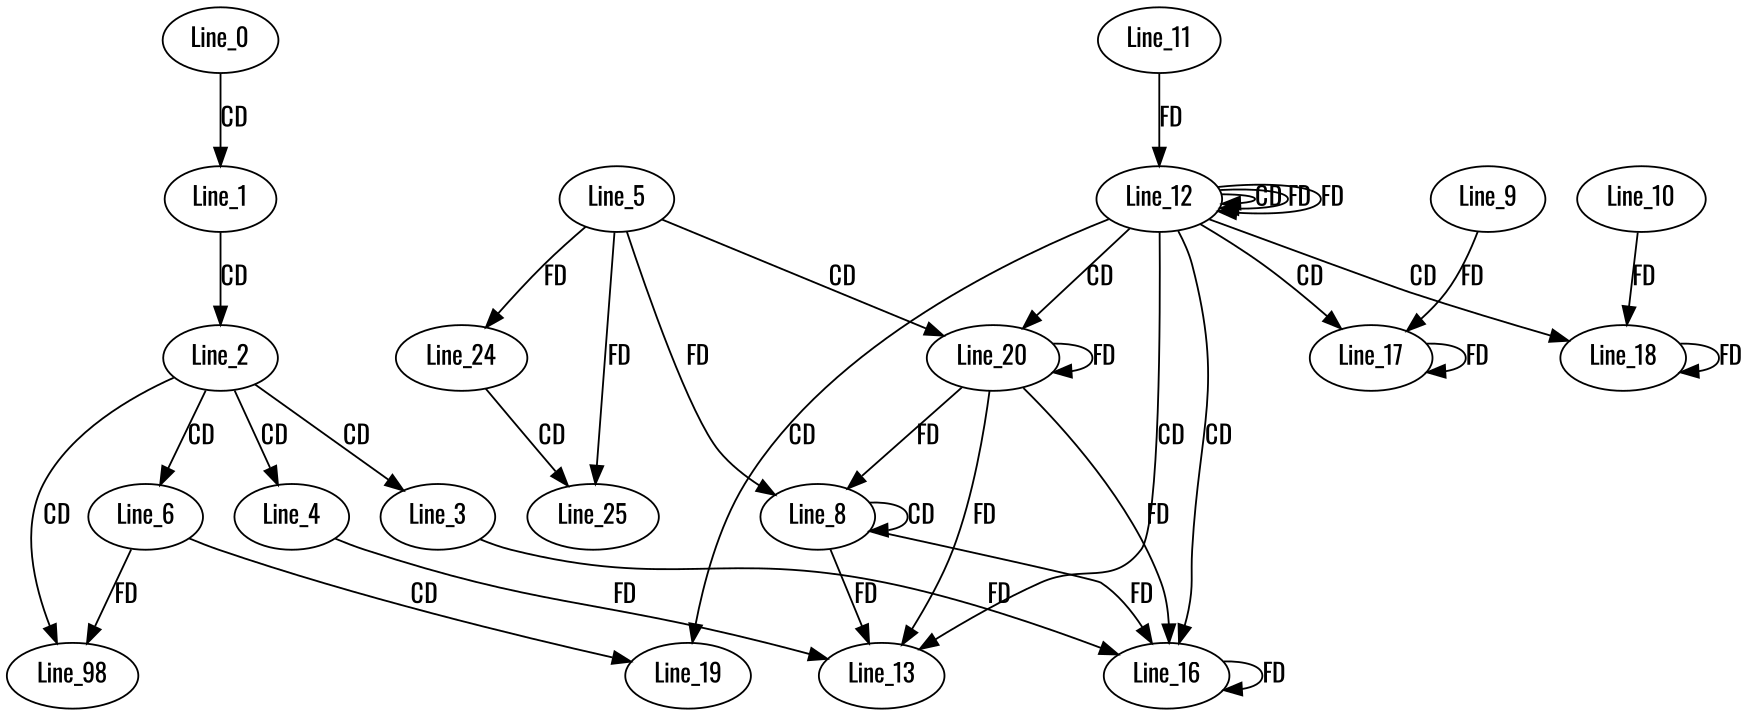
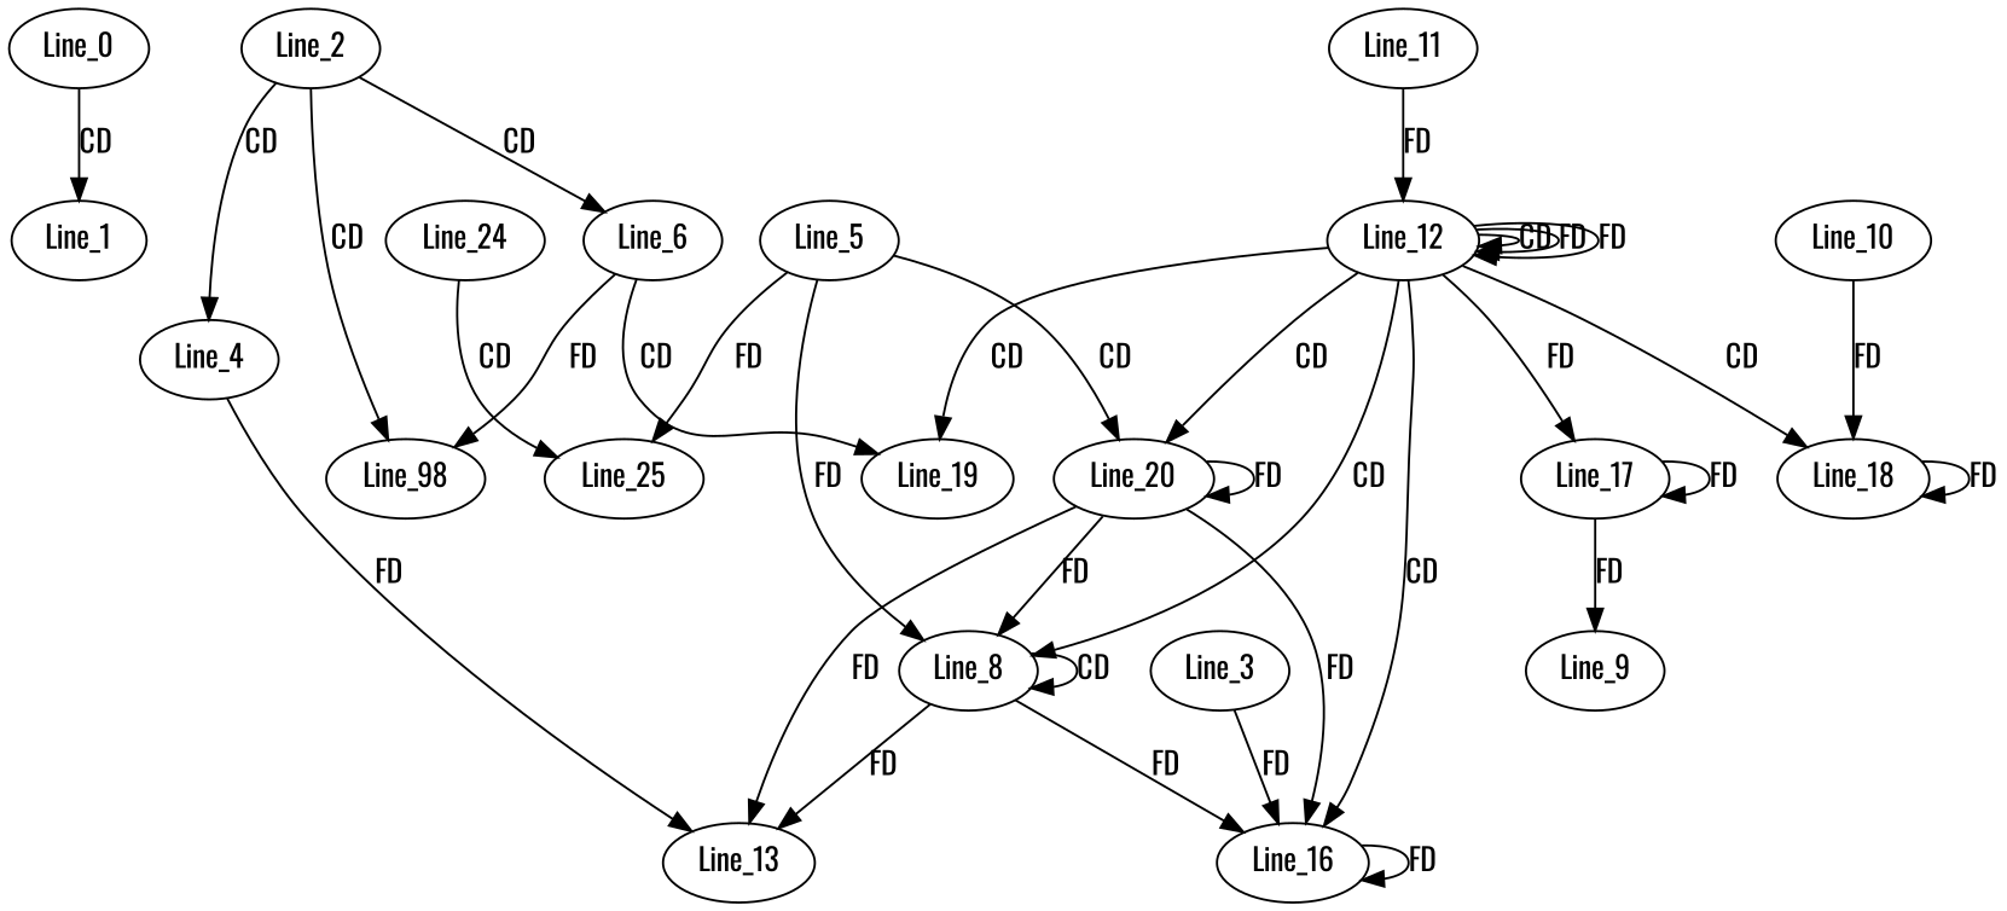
  digraph {
    fontname=Oswald
    node [fontname=Oswald]
    edge [fontname=Oswald]
    Line_0
    Line_1
    Line_2
    Line_3
    Line_4
    Line_6
    n7 [label=Line_98]
    Line_16
    Line_13
    Line_5
    Line_8
    Line_20
    Line_24
    Line_25
    Line_19
    Line_12
    Line_17
    Line_18
    Line_11
    Line_9
    Line_10
    Line_0 -> Line_1 [label=CD]
-   Line_1 -> Line_2 [label=CD]
-   Line_2 -> Line_3 [label=CD]
    Line_2 -> Line_4 [label=CD]
    Line_2 -> Line_6 [label=CD]
    Line_2 -> n7 [label=CD]
    Line_3 -> Line_16 [label=FD]
    Line_4 -> Line_13 [label=FD]
    Line_6 -> n7 [label=FD]
    Line_6 -> Line_19 [label=CD]
    Line_16 -> Line_16 [label=FD]
    Line_5 -> Line_8 [label=FD]
    Line_5 -> Line_20 [label=CD]
-   Line_5 -> Line_24 [label=FD]
    Line_5 -> Line_25 [label=FD]
    Line_8 -> Line_16 [label=FD]
    Line_8 -> Line_13 [label=FD]
    Line_8 -> Line_8 [label=CD]
    Line_20 -> Line_16 [label=FD]
    Line_20 -> Line_13 [label=FD]
    Line_20 -> Line_8 [label=FD]
    Line_20 -> Line_20 [label=FD]
    Line_24 -> Line_25 [label=CD]
    Line_12 -> Line_16 [label=CD]
-   Line_12 -> Line_13 [label=CD]
+   Line_12 -> Line_8 [label=CD]
    Line_12 -> Line_20 [label=CD]
    Line_12 -> Line_19 [label=CD]
    Line_12 -> Line_12 [label=CD]
    Line_12 -> Line_12 [label=FD]
    Line_12 -> Line_12 [label=FD]
-   Line_12 -> Line_17 [label=CD]
+   Line_12 -> Line_17 [label=FD]
    Line_12 -> Line_18 [label=CD]
    Line_17 -> Line_17 [label=FD]
    Line_18 -> Line_18 [label=FD]
    Line_11 -> Line_12 [label=FD]
-   Line_9 -> Line_17 [label=FD]
+   Line_17 -> Line_9 [label=FD]
    Line_10 -> Line_18 [label=FD]
  }
